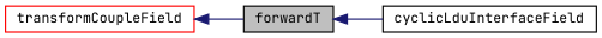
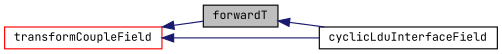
  digraph {
    fontname="JetBrains Mono"
    rankdir=LR
    node [color=black fontname="JetBrains Mono" fontsize=10 shape=record]
    edge [color=midnightblue dir=back fontname="JetBrains Mono" fontsize=10 labelfontname=Helvetica labelfontsize=10 style=solid]
    n1 [fillcolor=grey75 fontcolor=black height=0.2 label=forwardT style=filled width=0.4]
    n2 [height=0.2 label=cyclicLduInterfaceField width=0.4]
    n3 [color=red height=0.2 label=transformCoupleField width=0.4]
    n1 -> n2
    n3 -> n1
+   n3 -> n2
  }
